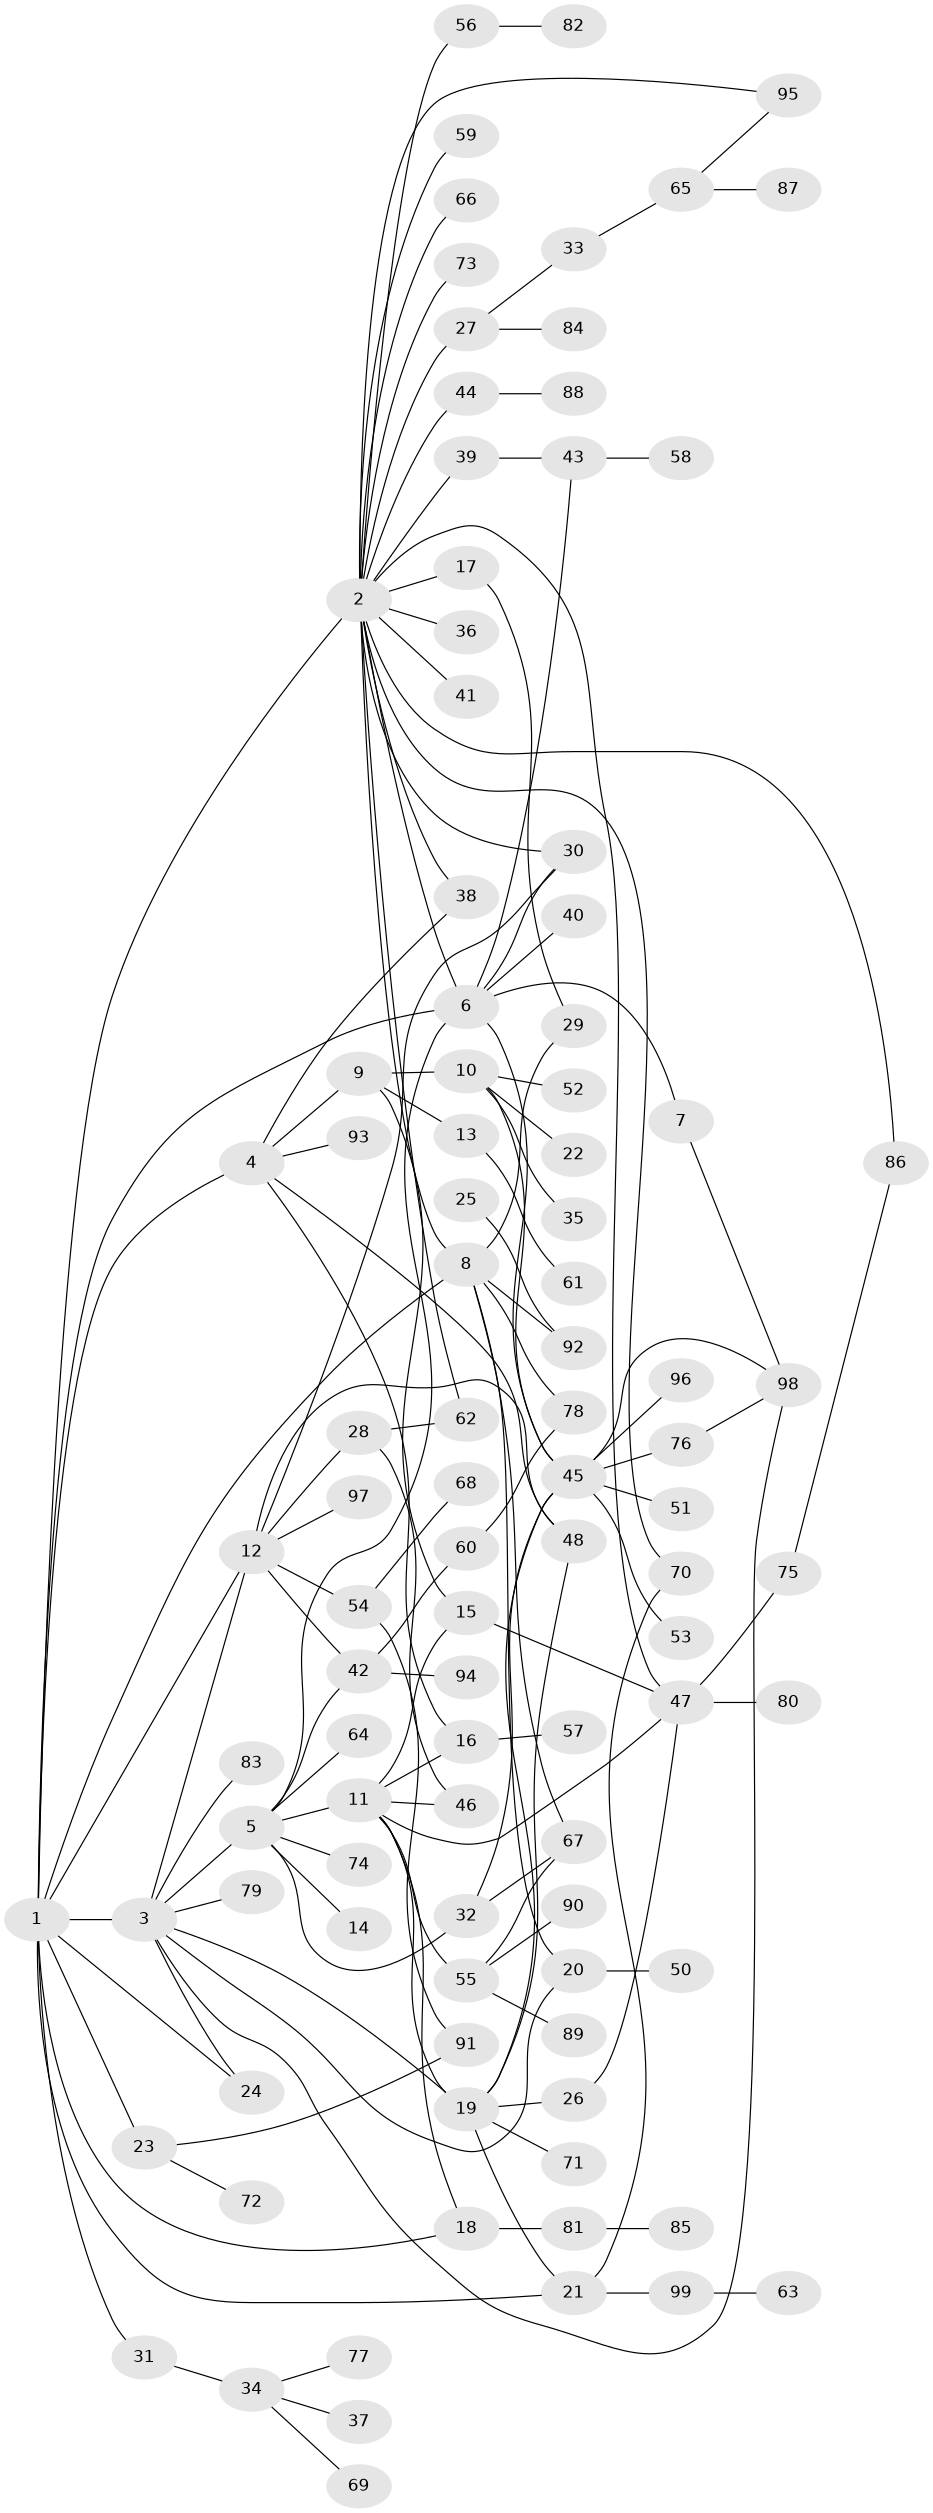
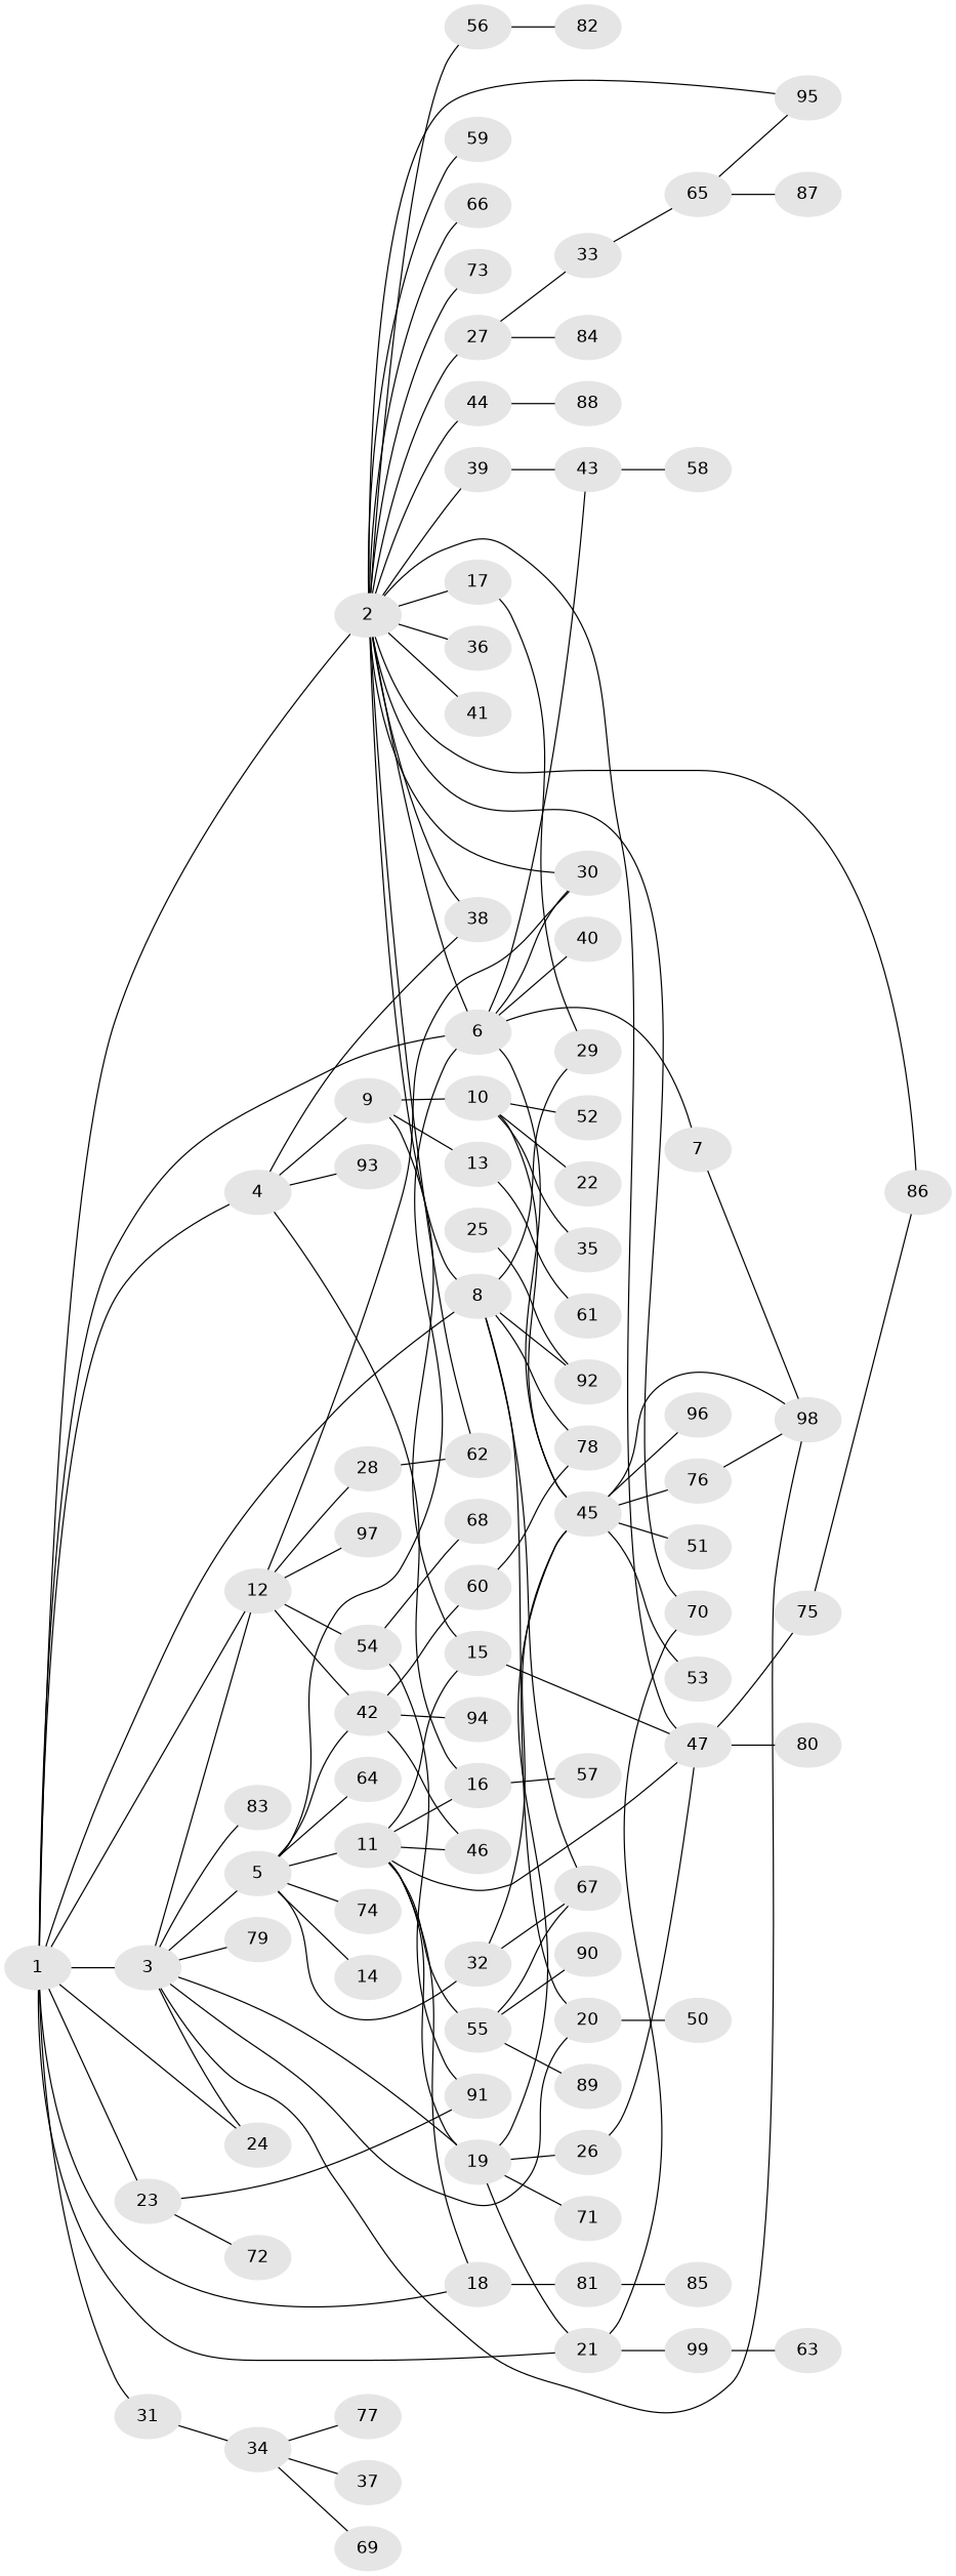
  graph {
    fontname="DejaVu Sans"
    rankdir=LR
    node [color=gray90 fontname="DejaVu Sans" style=filled]
    edge [fontname="DejaVu Sans"]
    1
    2
    3
    4
    6
    8
    12
    18
    21
    23
    24
    31
    17
    27
    30
    36
    38
    39
    41
    44
    47
    56
    59
    62
    66
    70
    73
    86
    95
    5
    19
    20
    79
    83
    98
    9
    16
-   48
    93
    7
    40
    43
    45
    29
    67
    78
    92
    42
    28
    54
    97
    81
    n53 [label=99]
    72
    91
    34
    33
    84
    88
    75
    80
    82
    11
    14
    32
    64
    74
    26
    71
    50
    10
    13
    15
    57
    46
    55
    60
    94
    25
    58
    51
    53
    76
    96
    22
    35
    52
    61
    89
    90
    68
    85
    63
    65
    37
    69
    77
    87
    1 -- 2
    1 -- 3
    1 -- 4
    1 -- 6
    1 -- 8
    1 -- 12
    1 -- 18
    1 -- 21
    1 -- 23
    1 -- 24
    1 -- 31
    2 -- 6
    2 -- 8
    2 -- 17
    2 -- 27
    2 -- 30
    2 -- 36
    2 -- 38
    2 -- 39
    2 -- 41
    2 -- 44
    2 -- 47
    2 -- 56
    2 -- 59
    2 -- 62
    2 -- 66
    2 -- 70
    2 -- 73
    2 -- 86
    2 -- 95
    3 -- 12
    3 -- 24
    3 -- 5
    3 -- 19
    3 -- 20
    3 -- 79
    3 -- 83
    3 -- 98
    4 -- 38
    4 -- 9
    4 -- 16
-   4 -- 48
    4 -- 93
    6 -- 30
    6 -- 7
    6 -- 40
    6 -- 43
    6 -- 45
    8 -- 20
    8 -- 29
    8 -- 67
    8 -- 78
    8 -- 92
    12 -- 30
-   12 -- 48
    12 -- 42
    12 -- 28
    12 -- 54
    12 -- 97
    18 -- 81
    21 -- 70
    21 -- n53
    23 -- 72
    23 -- 91
    31 -- 34
    17 -- 29
    27 -- 33
    27 -- 84
    39 -- 43
    44 -- 88
    47 -- 75
    47 -- 80
    56 -- 82
    5 -- 6
    5 -- 42
    5 -- 11
    5 -- 14
    5 -- 32
    5 -- 64
    5 -- 74
    19 -- 21
-   19 -- 48
    19 -- 45
    19 -- 26
    19 -- 71
    20 -- 50
    9 -- 10
    9 -- 13
    9 -- 15
    16 -- 57
    7 -- 98
    43 -- 58
    45 -- 98
    45 -- 51
    45 -- 53
    45 -- 76
    45 -- 96
    42 -- 60
    42 -- 94
    28 -- 62
-   28 -- 46
+   42 -- 46
    54 -- 91
    54 -- 68
    81 -- 85
    n53 -- 63
    34 -- 37
    34 -- 69
    34 -- 77
    33 -- 65
    75 -- 86
    11 -- 18
    11 -- 47
    11 -- 19
    11 -- 16
    11 -- 15
    11 -- 46
    11 -- 55
    32 -- 45
    32 -- 67
    26 -- 47
    10 -- 45
    10 -- 22
    10 -- 35
    10 -- 52
    13 -- 61
    15 -- 47
    55 -- 67
    55 -- 89
    55 -- 90
    60 -- 78
    25 -- 92
    76 -- 98
    65 -- 95
    65 -- 87
  }
